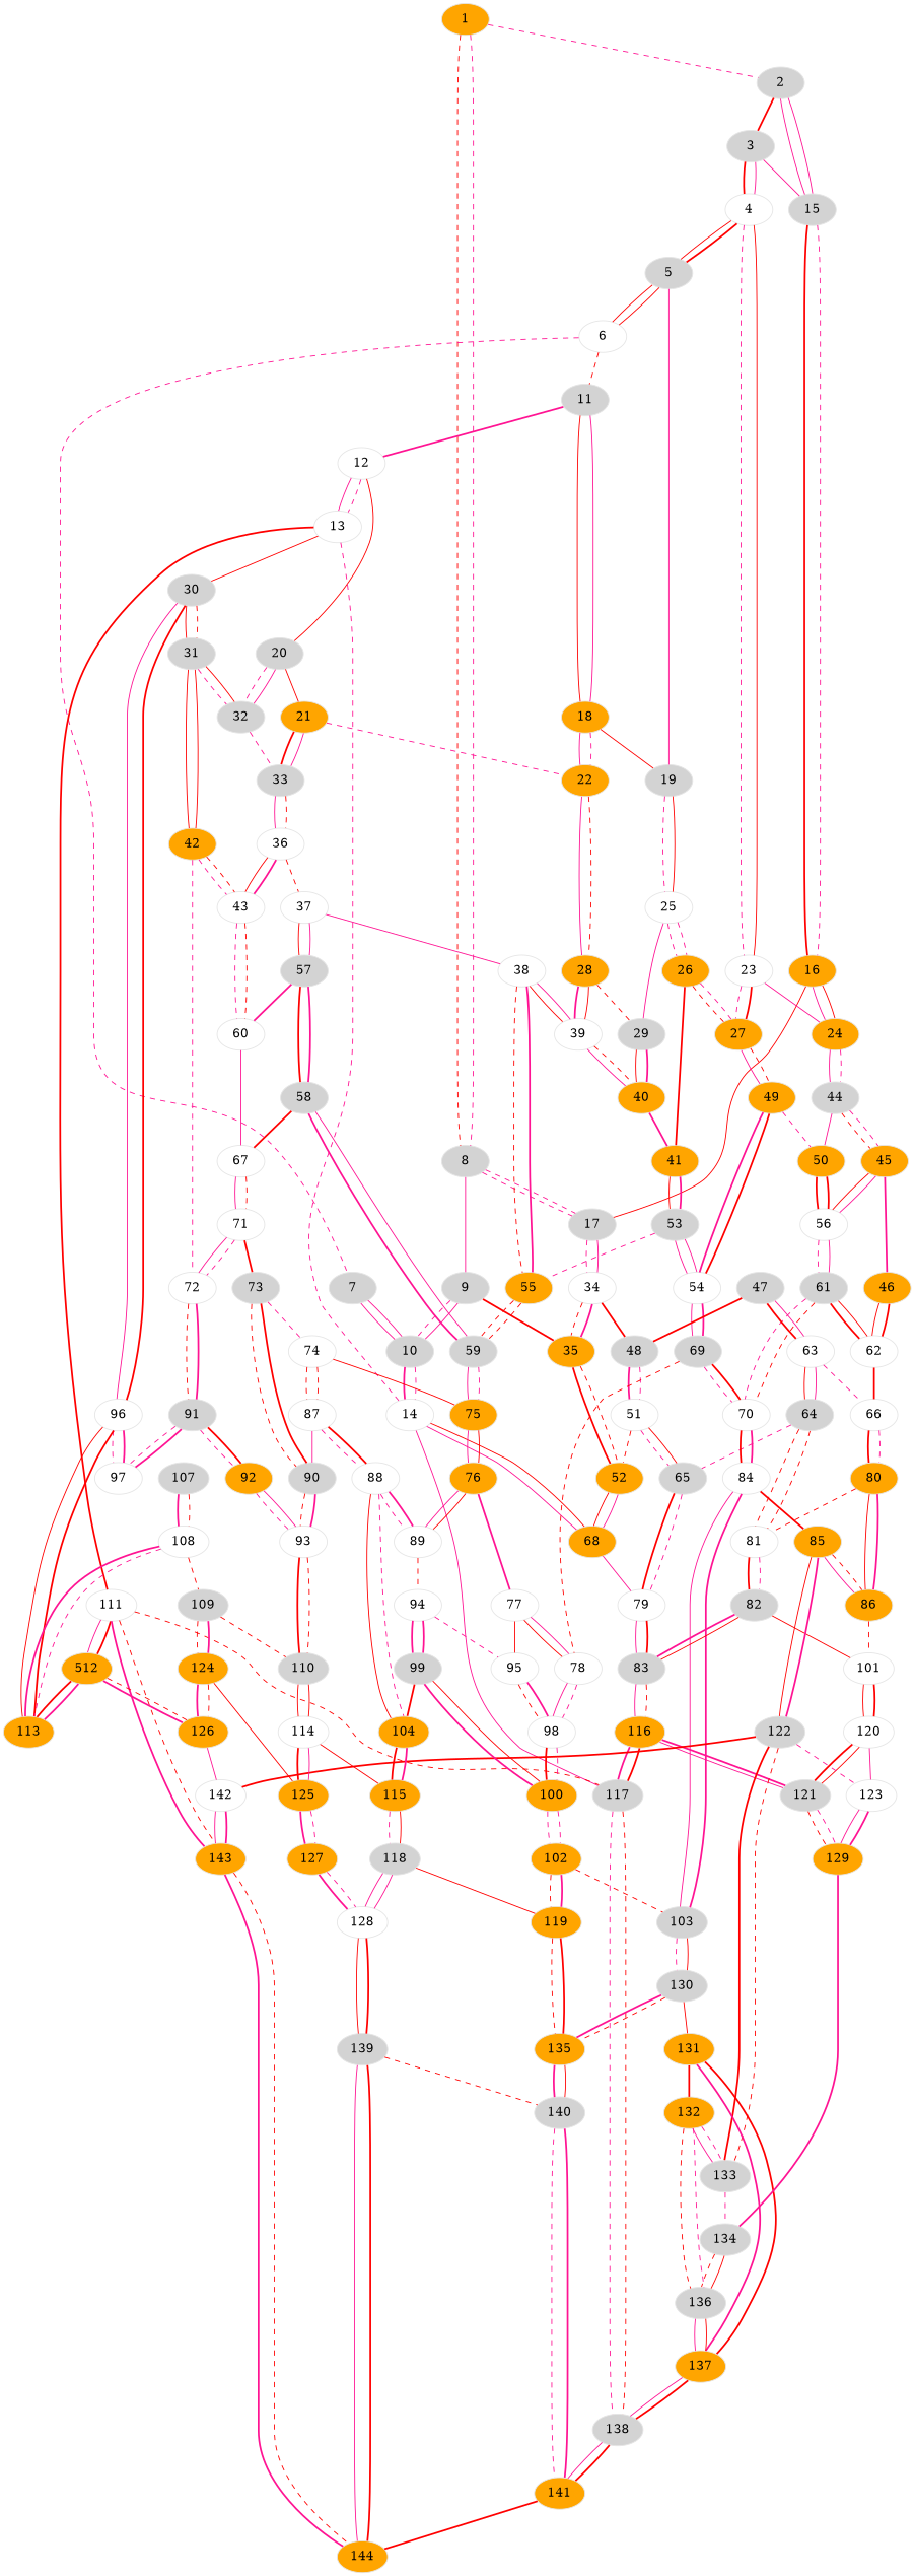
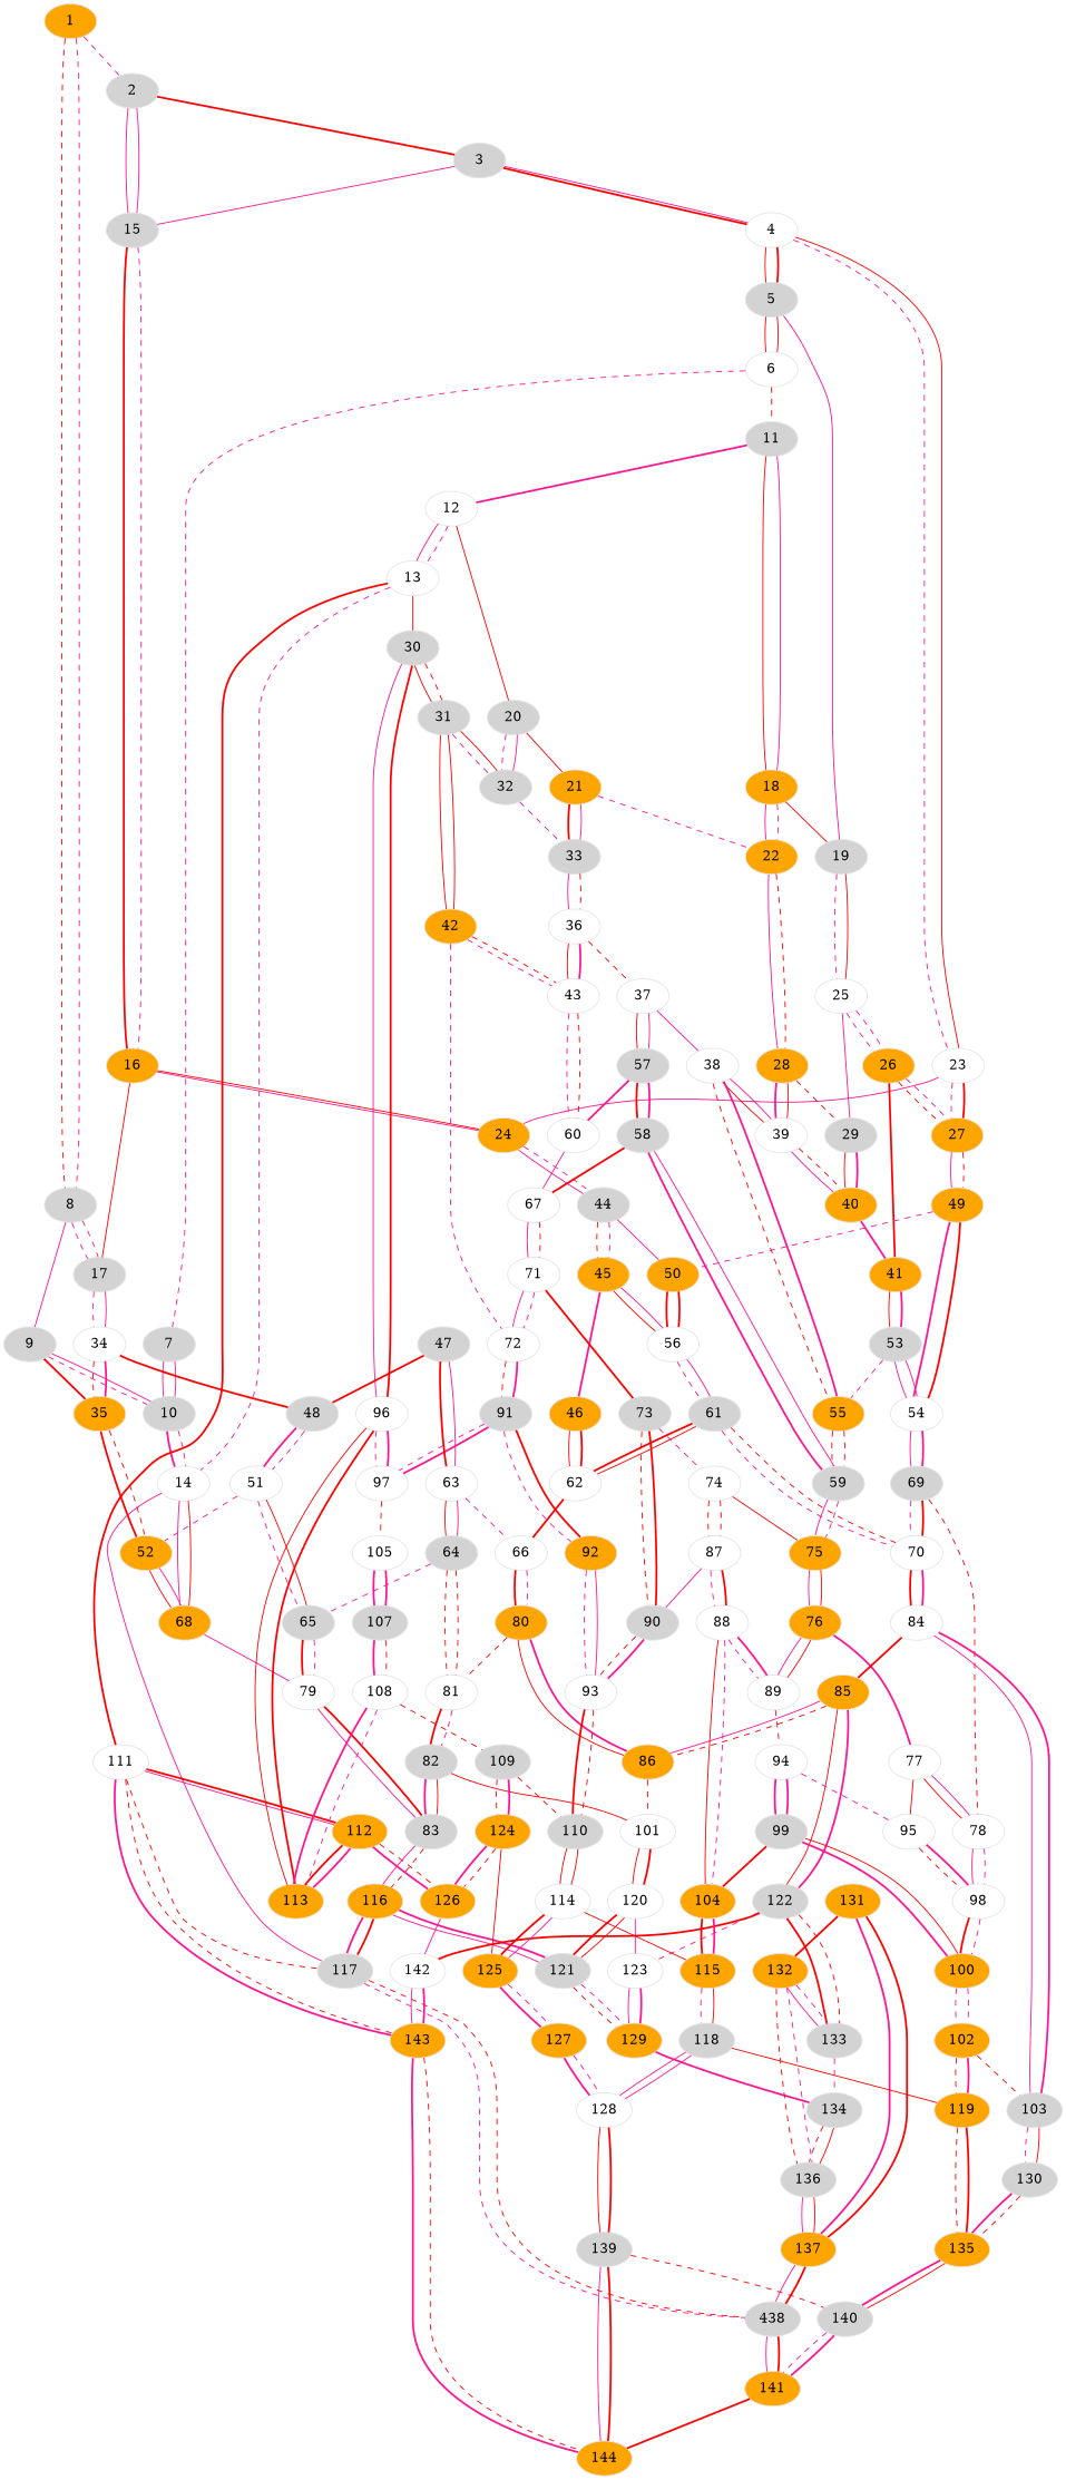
  graph {
    node [color=gray90 fillcolor=lightgrey style=filled]
    edge [color=deeppink style=solid]
    2
    1 [fillcolor=orange]
    8
    3
    15
    9
    17
    4 [fillcolor=white]
    16 [fillcolor=orange]
    5
    23 [fillcolor=white]
    6 [fillcolor=white]
    19
    24 [fillcolor=orange]
    27 [fillcolor=orange]
    7
    11
    25 [fillcolor=white]
    10
    12 [fillcolor=white]
    18 [fillcolor=orange]
    14 [fillcolor=white]
    35 [fillcolor=orange]
    34 [fillcolor=white]
    52 [fillcolor=orange]
    68 [fillcolor=orange]
    117
    13 [fillcolor=white]
    20
    22 [fillcolor=orange]
    30
    111 [fillcolor=white]
    21 [fillcolor=orange]
    32
    31
    96 [fillcolor=white]
-   112 [fillcolor=orange label=512]
+   112 [fillcolor=orange]
    143 [fillcolor=orange]
    79 [fillcolor=white]
-   138
+   138 [label=438]
    44
    48
    28 [fillcolor=orange]
    26 [fillcolor=orange]
    29
    33
    36 [fillcolor=white]
    39 [fillcolor=white]
    49 [fillcolor=orange]
    45 [fillcolor=orange]
    50 [fillcolor=orange]
    41 [fillcolor=orange]
    40 [fillcolor=orange]
    53
    54 [fillcolor=white]
    42 [fillcolor=orange]
    97 [fillcolor=white]
    113 [fillcolor=orange]
    43 [fillcolor=white]
    72 [fillcolor=white]
    37 [fillcolor=white]
    51 [fillcolor=white]
    38 [fillcolor=white]
    57
    60 [fillcolor=white]
    55 [fillcolor=orange]
    58
    59
    91
    67 [fillcolor=white]
    46 [fillcolor=orange]
    56 [fillcolor=white]
    62 [fillcolor=white]
    61
    47
    63 [fillcolor=white]
    66 [fillcolor=white]
    64
    65
    69
    70 [fillcolor=white]
    78 [fillcolor=white]
    75 [fillcolor=orange]
    71 [fillcolor=white]
    76 [fillcolor=orange]
    84 [fillcolor=white]
    80 [fillcolor=orange]
    81 [fillcolor=white]
    82
    83
    86 [fillcolor=orange]
    73
    98 [fillcolor=white]
    85 [fillcolor=orange]
    103
    74 [fillcolor=white]
    90
    92 [fillcolor=orange]
    87 [fillcolor=white]
    93 [fillcolor=white]
    88 [fillcolor=white]
    77 [fillcolor=white]
    89 [fillcolor=white]
    95 [fillcolor=white]
    94 [fillcolor=white]
    100 [fillcolor=orange]
    116 [fillcolor=orange]
    101 [fillcolor=white]
    120 [fillcolor=white]
    121
    122
    130
    123 [fillcolor=white]
    133
    142 [fillcolor=white]
    104 [fillcolor=orange]
    115 [fillcolor=orange]
    99
    110
+   105 [fillcolor=white]
    114 [fillcolor=white]
    107
    102 [fillcolor=orange]
    119 [fillcolor=orange]
    135 [fillcolor=orange]
    131 [fillcolor=orange]
    118
    108 [fillcolor=white]
    109
    124 [fillcolor=orange]
    126 [fillcolor=orange]
    125 [fillcolor=orange]
    144 [fillcolor=orange]
    127 [fillcolor=orange]
    128 [fillcolor=white]
    129 [fillcolor=orange]
    141 [fillcolor=orange]
    139
    140
    134
    136
    132 [fillcolor=orange]
    137 [fillcolor=orange]
    2 -- 3 [color=red style=bold]
    2 -- 15
    2 -- 15
    1 -- 2 [style=dashed]
    1 -- 8 [color=red style=dashed]
    1 -- 8 [style=dashed]
    8 -- 9
    8 -- 17 [style=dashed]
    8 -- 17 [style=dashed]
    3 -- 15
    3 -- 4 [color=red style=bold]
    3 -- 4
    15 -- 16 [color=red style=bold]
    15 -- 16 [style=dashed]
    9 -- 10 [style=dashed]
    9 -- 10
    9 -- 35 [color=red style=bold]
    17 -- 34 [style=dashed]
    17 -- 34
    4 -- 5 [color=red]
    4 -- 5 [color=red style=bold]
    4 -- 23 [style=dashed]
    4 -- 23 [color=red]
    16 -- 17 [color=red]
    16 -- 24
    16 -- 24 [color=red]
    5 -- 6 [color=red]
    5 -- 6 [color=red]
    5 -- 19
    23 -- 24
    23 -- 27 [style=dashed]
    23 -- 27 [color=red style=bold]
    6 -- 7 [style=dashed]
    6 -- 11 [color=red style=dashed]
    19 -- 25 [style=dashed]
    19 -- 25 [color=red]
    24 -- 44
    24 -- 44 [style=dashed]
    27 -- 49
    27 -- 49 [color=red style=dashed]
    7 -- 10
    7 -- 10
    11 -- 12 [style=bold]
    11 -- 18 [color=red]
    11 -- 18
    25 -- 26 [style=dashed]
    25 -- 26 [style=dashed]
    25 -- 29
    10 -- 14 [style=bold]
    10 -- 14 [style=dashed]
    12 -- 13
    12 -- 13 [style=dashed]
    12 -- 20 [color=red]
    18 -- 19 [color=red]
    18 -- 22
    18 -- 22 [style=dashed]
    14 -- 68
    14 -- 68 [color=red]
    14 -- 117
    35 -- 52 [color=red style=bold]
    35 -- 52 [color=red style=dashed]
    34 -- 35 [color=red style=dashed]
    34 -- 35 [style=bold]
    34 -- 48 [color=red style=bold]
    52 -- 68 [color=red]
    52 -- 68
    68 -- 79
    117 -- 138 [style=dashed]
    117 -- 138 [color=red style=dashed]
    13 -- 14 [style=dashed]
    13 -- 30 [color=red]
    13 -- 111 [color=red style=bold]
    20 -- 21 [color=red]
    20 -- 32 [style=dashed]
    20 -- 32
    22 -- 28
    22 -- 28 [color=red style=dashed]
    30 -- 31 [color=red]
    30 -- 31 [color=red style=dashed]
    30 -- 96
    30 -- 96 [color=red style=bold]
    111 -- 117 [color=red style=dashed]
    111 -- 112
    111 -- 112 [color=red style=bold]
    111 -- 143 [style=bold]
    111 -- 143 [color=red style=dashed]
    21 -- 22 [style=dashed]
    21 -- 33 [color=red style=bold]
    21 -- 33
    32 -- 33 [style=dashed]
    31 -- 32 [style=dashed]
    31 -- 32 [color=red]
    31 -- 42 [color=red]
    31 -- 42 [color=red]
    96 -- 97 [style=dashed]
    96 -- 97 [style=bold]
    96 -- 113 [color=red]
    96 -- 113 [color=red style=bold]
    112 -- 113 [color=red style=bold]
    112 -- 113 [style=bold]
    112 -- 126 [style=bold]
    112 -- 126 [color=red style=dashed]
    143 -- 144 [style=bold]
    143 -- 144 [color=red style=dashed]
    79 -- 83
    79 -- 83 [color=red style=bold]
    138 -- 141
    138 -- 141 [color=red style=bold]
    44 -- 45 [color=red style=dashed]
    44 -- 45 [style=dashed]
    44 -- 50
    48 -- 51 [style=bold]
    48 -- 51 [style=dashed]
    28 -- 29 [color=red style=dashed]
    28 -- 39 [style=bold]
    28 -- 39 [color=red]
    26 -- 27 [color=red style=dashed]
    26 -- 27 [style=dashed]
    26 -- 41 [color=red style=bold]
    29 -- 40 [color=red]
    29 -- 40 [style=bold]
    33 -- 36
    33 -- 36 [color=red style=dashed]
    36 -- 43 [color=red]
    36 -- 43 [style=bold]
    36 -- 37 [color=red style=dashed]
    39 -- 40
    39 -- 40 [color=red style=dashed]
    49 -- 50 [style=dashed]
    49 -- 54 [style=bold]
    49 -- 54 [color=red style=bold]
    45 -- 46 [style=bold]
    45 -- 56 [color=red]
    45 -- 56
    50 -- 56 [color=red style=bold]
    50 -- 56 [color=red style=bold]
    41 -- 53 [color=red]
    41 -- 53 [style=bold]
    40 -- 41 [style=bold]
    53 -- 54
    53 -- 54
    53 -- 55 [style=dashed]
    54 -- 69
    54 -- 69 [style=bold]
    42 -- 43 [style=dashed]
    42 -- 43 [color=red style=dashed]
    42 -- 72 [style=dashed]
+   97 -- 105 [color=red style=dashed]
    43 -- 60 [style=dashed]
    43 -- 60 [color=red style=dashed]
    72 -- 91 [color=red style=dashed]
    72 -- 91 [style=bold]
    37 -- 38
    37 -- 57 [color=red]
    37 -- 57
-   51 -- 52 [color=red style=dashed]
+   51 -- 52 [style=dashed]
    51 -- 65 [style=dashed]
    51 -- 65 [color=red]
    38 -- 39 [color=red]
    38 -- 39
    38 -- 55 [color=red style=dashed]
    38 -- 55 [style=bold]
    57 -- 60 [style=bold]
    57 -- 58 [color=red style=bold]
    57 -- 58 [style=bold]
    60 -- 67
    55 -- 59 [color=red style=dashed]
    55 -- 59 [color=red style=dashed]
    58 -- 59 [style=bold]
    58 -- 59
    58 -- 67 [color=red style=bold]
    59 -- 75
    59 -- 75 [style=dashed]
    91 -- 97 [style=dashed]
    91 -- 97 [style=bold]
    91 -- 92 [style=dashed]
    91 -- 92 [color=red style=bold]
    67 -- 71
    67 -- 71 [color=red style=dashed]
    46 -- 62 [color=red]
    46 -- 62 [color=red style=bold]
    56 -- 61 [style=dashed]
    56 -- 61
    62 -- 66 [color=red style=bold]
    61 -- 62 [color=red style=bold]
    61 -- 62 [color=red]
    61 -- 70 [style=dashed]
    61 -- 70 [color=red style=dashed]
    47 -- 48 [color=red style=bold]
    47 -- 63 [color=red style=bold]
    47 -- 63
    63 -- 66 [style=dashed]
    63 -- 64 [color=red]
    63 -- 64
    66 -- 80 [color=red style=bold]
    66 -- 80 [style=dashed]
    64 -- 65 [style=dashed]
    64 -- 81 [color=red style=dashed]
    64 -- 81 [color=red style=dashed]
    65 -- 79 [color=red style=bold]
    65 -- 79 [style=dashed]
    69 -- 70 [style=dashed]
    69 -- 70 [color=red style=bold]
    69 -- 78 [color=red style=dashed]
    70 -- 84 [color=red style=bold]
    70 -- 84 [style=bold]
    78 -- 98
    78 -- 98 [style=dashed]
    75 -- 76
    75 -- 76 [color=red]
    71 -- 72
    71 -- 72 [style=dashed]
    71 -- 73 [color=red style=bold]
    76 -- 77 [style=bold]
    76 -- 89
    76 -- 89 [color=red]
    84 -- 85 [color=red style=bold]
    84 -- 103
    84 -- 103 [style=bold]
    80 -- 81 [color=red style=dashed]
    80 -- 86 [color=red]
    80 -- 86 [style=bold]
    81 -- 82 [color=red style=bold]
    81 -- 82 [style=dashed]
    82 -- 83 [style=bold]
    82 -- 83 [color=red]
    82 -- 101 [color=red]
    83 -- 116
    83 -- 116 [color=red style=dashed]
    86 -- 101 [color=red style=dashed]
    73 -- 74 [style=dashed]
    73 -- 90 [color=red style=dashed]
    73 -- 90 [color=red style=bold]
    98 -- 100 [color=red style=bold]
    98 -- 100 [style=dashed]
    85 -- 86
    85 -- 86 [color=red style=dashed]
    85 -- 122 [color=red]
    85 -- 122 [style=bold]
    103 -- 130 [style=dashed]
    103 -- 130 [color=red]
    74 -- 75 [color=red]
    74 -- 87 [color=red style=dashed]
    74 -- 87 [color=red style=dashed]
    90 -- 93 [color=red style=dashed]
    90 -- 93 [style=bold]
    92 -- 93 [style=dashed]
    92 -- 93
    87 -- 90
    87 -- 88 [style=dashed]
    87 -- 88 [color=red style=bold]
    93 -- 110 [color=red style=bold]
    93 -- 110 [color=red style=dashed]
    88 -- 89 [style=dashed]
    88 -- 89 [style=bold]
    88 -- 104 [color=red]
    88 -- 104 [style=dashed]
    77 -- 78 [color=red]
    77 -- 78
    77 -- 95 [color=red]
    89 -- 94 [color=red style=dashed]
    95 -- 98 [color=red style=dashed]
    95 -- 98 [style=bold]
    94 -- 95 [style=dashed]
    94 -- 99 [style=bold]
    94 -- 99 [style=bold]
    100 -- 102 [style=dashed]
    100 -- 102 [style=dashed]
    116 -- 117 [style=bold]
    116 -- 117 [color=red style=bold]
    116 -- 121
    116 -- 121 [style=bold]
    101 -- 120 [color=red]
    101 -- 120 [color=red style=bold]
    120 -- 121 [color=red style=bold]
    120 -- 121 [color=red]
    120 -- 123
    121 -- 129 [color=red style=dashed]
    121 -- 129 [style=dashed]
    122 -- 123 [style=dashed]
    122 -- 133 [color=red style=bold]
    122 -- 133 [color=red style=dashed]
    122 -- 142 [color=red style=bold]
    130 -- 135 [style=bold]
    130 -- 135 [color=red style=dashed]
-   130 -- 131 [color=red]
    123 -- 129
    123 -- 129 [style=bold]
    133 -- 134 [style=dashed]
    142 -- 143
    142 -- 143 [style=bold]
    104 -- 115 [color=red style=bold]
    104 -- 115 [style=bold]
    115 -- 118 [style=dashed]
    115 -- 118 [color=red]
    99 -- 100 [style=bold]
    99 -- 100 [color=red]
    99 -- 104 [color=red style=bold]
    110 -- 114 [color=red]
    110 -- 114 [color=red]
+   105 -- 107 [style=bold]
+   105 -- 107 [style=bold]
    114 -- 115 [color=red]
    114 -- 125 [color=red style=bold]
    114 -- 125
    107 -- 108 [style=bold]
    107 -- 108 [color=red style=dashed]
    102 -- 103 [color=red style=dashed]
    102 -- 119 [color=red style=dashed]
    102 -- 119 [style=bold]
    119 -- 135 [color=red style=dashed]
    119 -- 135 [color=red style=bold]
    135 -- 140 [style=bold]
    135 -- 140 [color=red]
    131 -- 132 [color=red style=bold]
    131 -- 137 [style=bold]
    131 -- 137 [color=red style=bold]
    118 -- 119 [color=red]
    118 -- 128
    118 -- 128
    108 -- 113 [style=bold]
    108 -- 113 [style=dashed]
    108 -- 109 [color=red style=dashed]
    109 -- 110 [color=red style=dashed]
    109 -- 124 [color=red style=dashed]
    109 -- 124 [style=bold]
    124 -- 126 [style=bold]
    124 -- 126 [color=red style=dashed]
    124 -- 125 [color=red]
    126 -- 142
    125 -- 127 [style=bold]
    125 -- 127 [style=dashed]
    127 -- 128 [style=bold]
    127 -- 128 [style=dashed]
    128 -- 139 [color=red]
    128 -- 139 [color=red style=bold]
    129 -- 134 [style=bold]
    141 -- 144 [color=red style=bold]
    139 -- 144
    139 -- 144 [color=red style=bold]
    139 -- 140 [color=red style=dashed]
    140 -- 141 [style=dashed]
    140 -- 141 [style=bold]
    134 -- 136 [color=red style=dashed]
    134 -- 136 [color=red]
    136 -- 137
    136 -- 137 [color=red]
    132 -- 133
    132 -- 133 [style=dashed]
    132 -- 136 [color=red style=dashed]
    132 -- 136 [style=dashed]
    137 -- 138
    137 -- 138 [color=red style=bold]
  }
